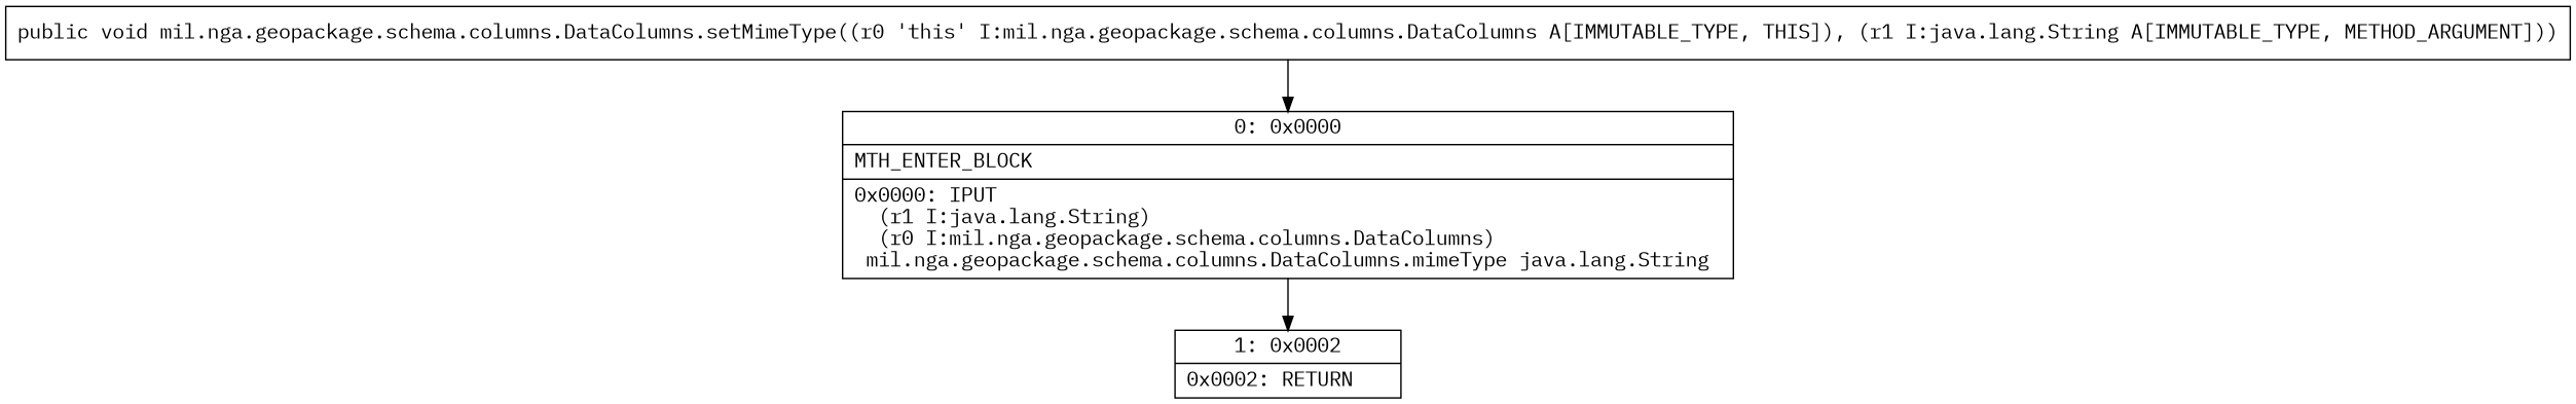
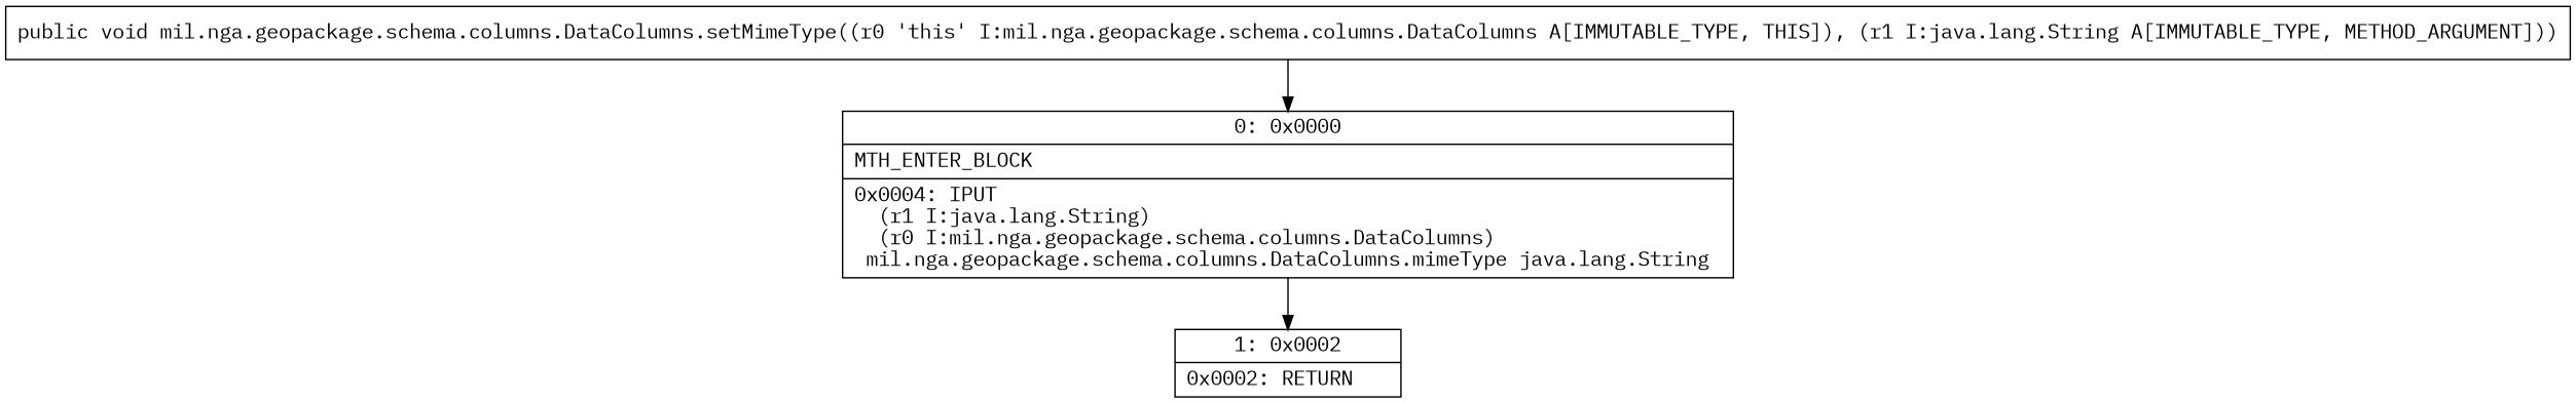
  digraph {
    fontname="IBM Plex Mono"
    node [shape=record fontname="IBM Plex Mono"]
    edge [fontname="IBM Plex Mono"]
-   n1 [label="{0\:\ 0x0000|MTH_ENTER_BLOCK\l|0x0000: IPUT  \l  (r1 I:java.lang.String)\l  (r0 I:mil.nga.geopackage.schema.columns.DataColumns)\l mil.nga.geopackage.schema.columns.DataColumns.mimeType java.lang.String \l}"]
+   n1 [label="{0\:\ 0x0000|MTH_ENTER_BLOCK\l|0x0004: IPUT  \l  (r1 I:java.lang.String)\l  (r0 I:mil.nga.geopackage.schema.columns.DataColumns)\l mil.nga.geopackage.schema.columns.DataColumns.mimeType java.lang.String \l}"]
    n2 [label="{1\:\ 0x0002|0x0002: RETURN   \l}"]
    n3 [label="{public void mil.nga.geopackage.schema.columns.DataColumns.setMimeType((r0 'this' I:mil.nga.geopackage.schema.columns.DataColumns A[IMMUTABLE_TYPE, THIS]), (r1 I:java.lang.String A[IMMUTABLE_TYPE, METHOD_ARGUMENT])) }"]
    n1 -> n2
    n3 -> n1
  }
